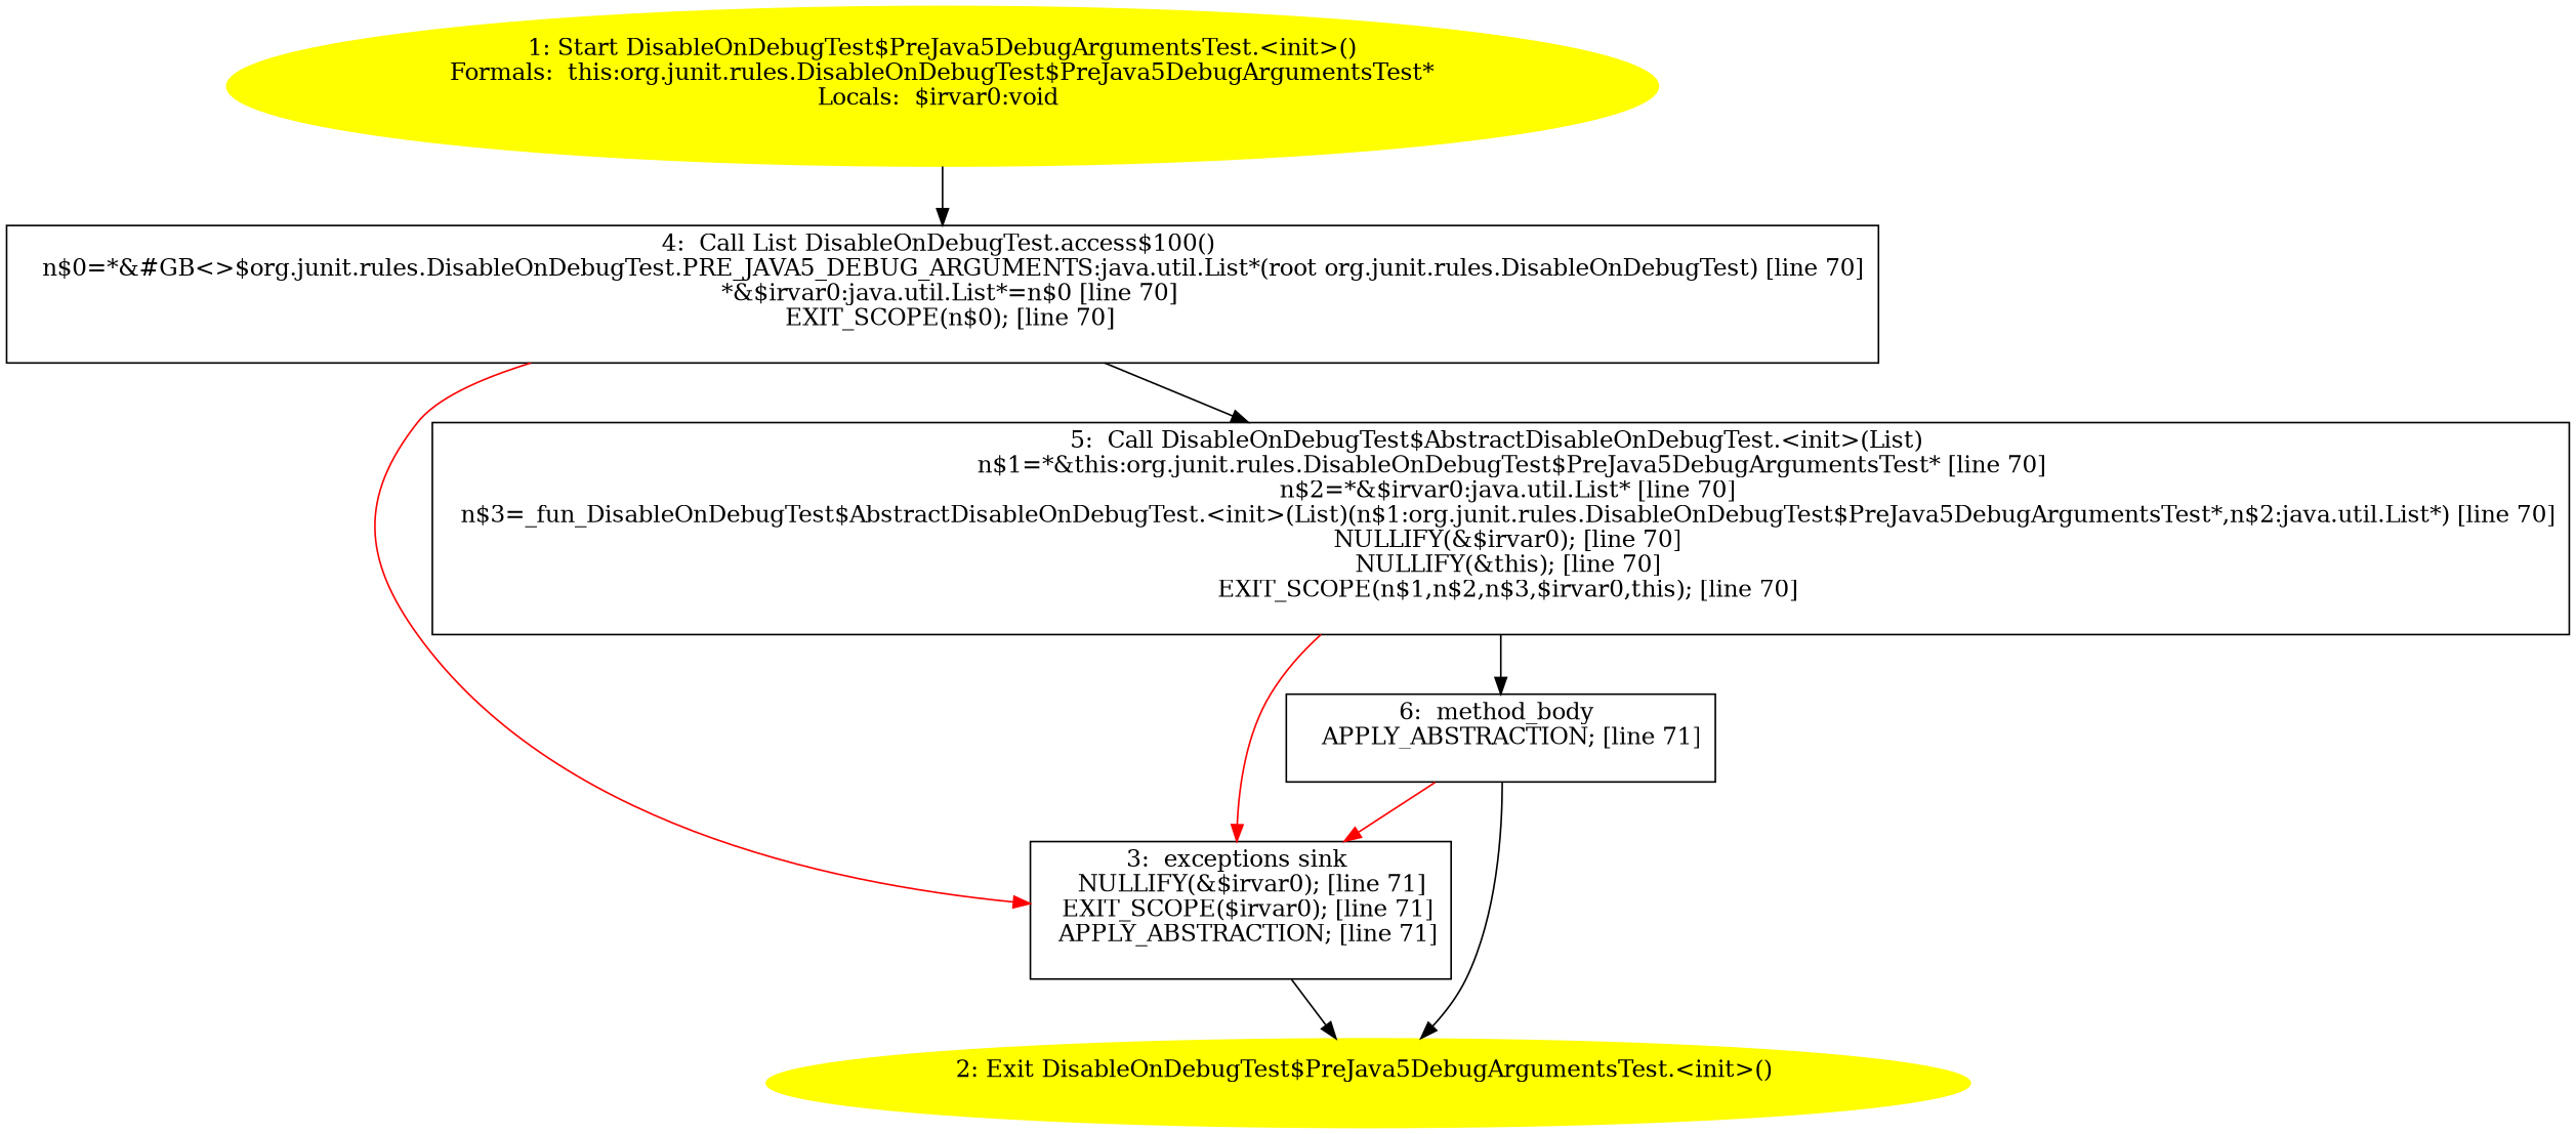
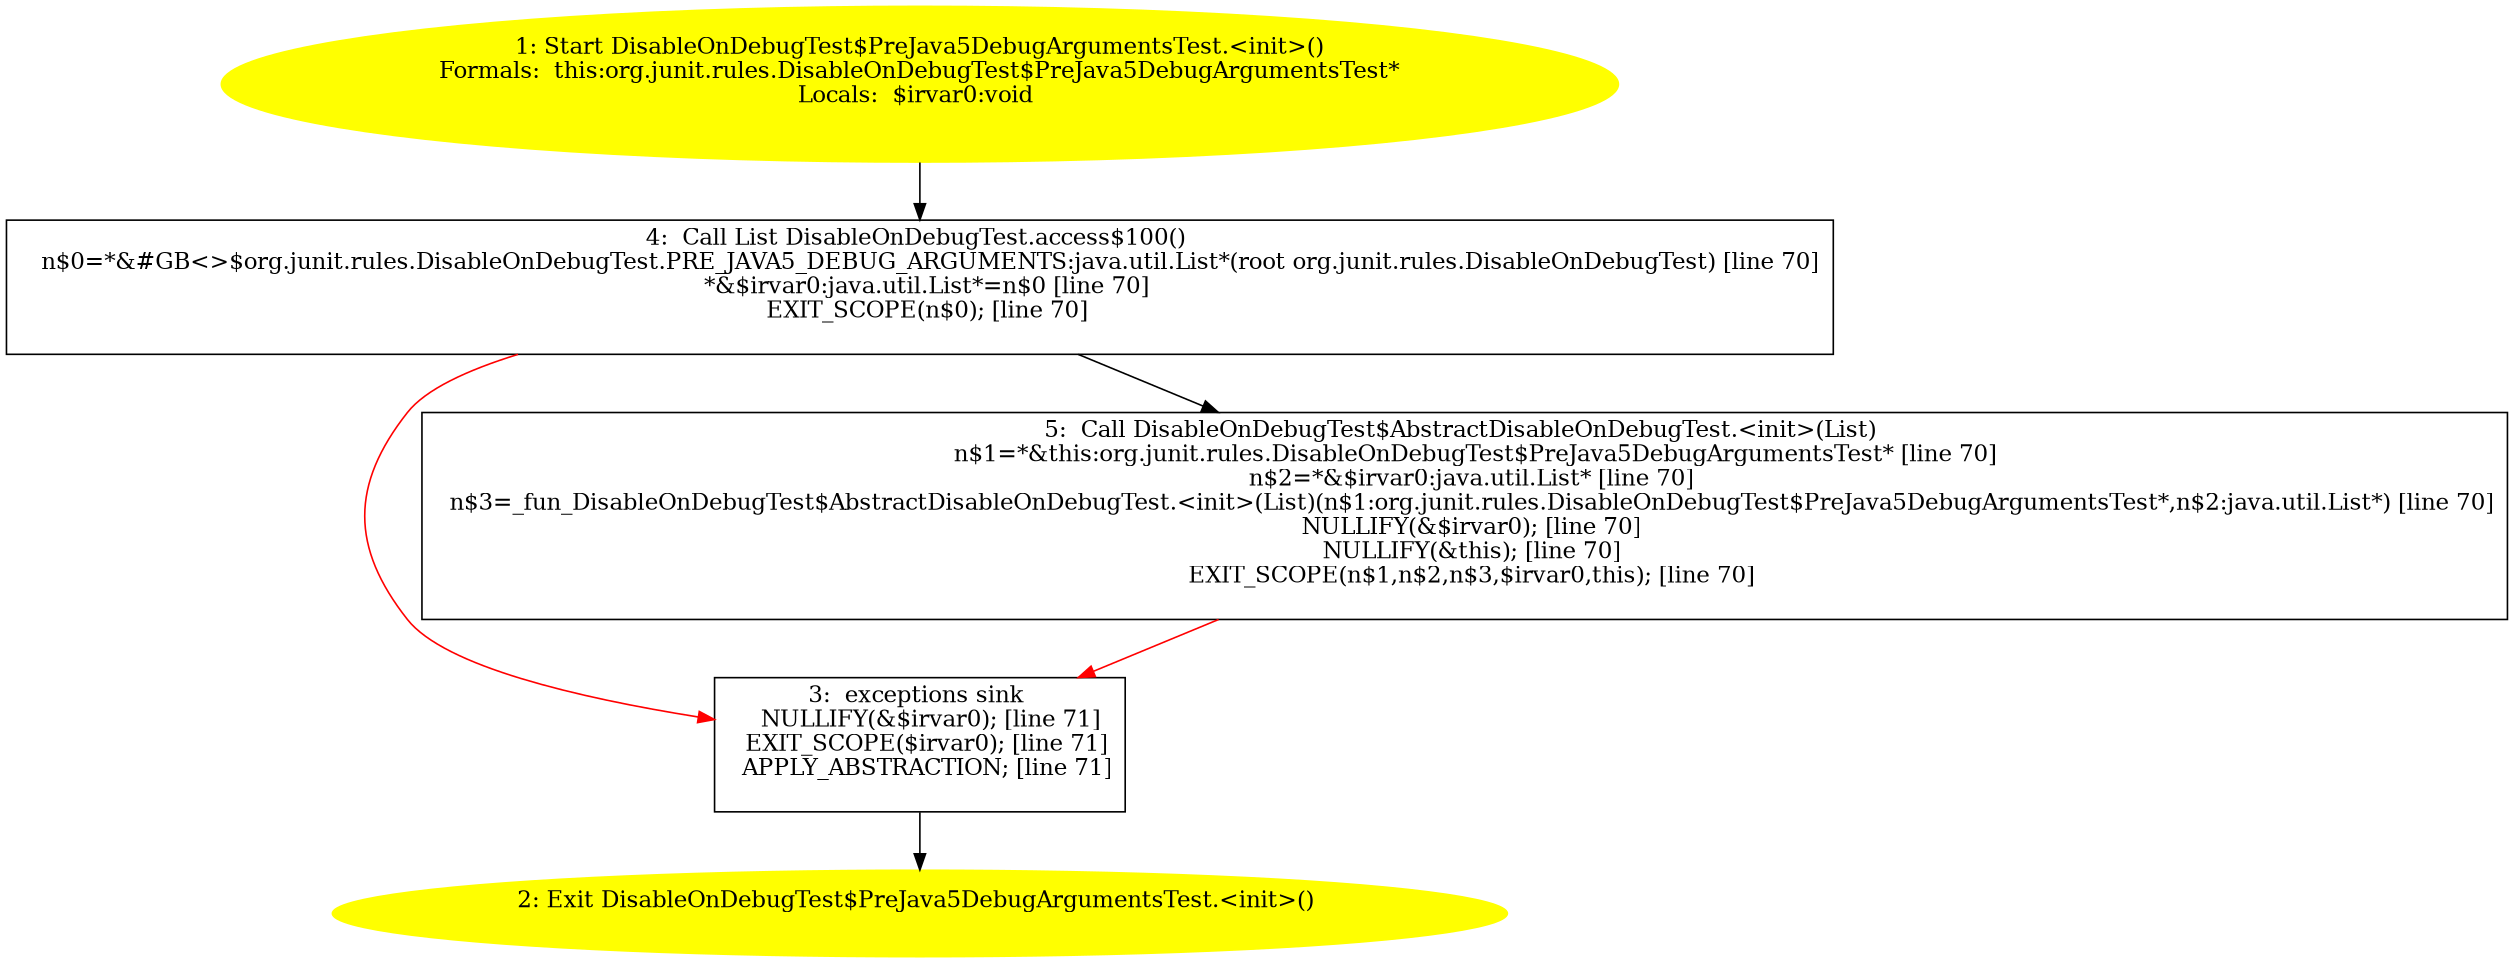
  digraph {
    node [shape=box]
    n1 [color=yellow label="1: Start DisableOnDebugTest$PreJava5DebugArgumentsTest.<init>()\nFormals:  this:org.junit.rules.DisableOnDebugTest$PreJava5DebugArgumentsTest*\nLocals:  $irvar0:void \n  " style=filled shape=""]
    n2 [label="4:  Call List DisableOnDebugTest.access$100() \n   n$0=*&#GB<>$org.junit.rules.DisableOnDebugTest.PRE_JAVA5_DEBUG_ARGUMENTS:java.util.List*(root org.junit.rules.DisableOnDebugTest) [line 70]\n  *&$irvar0:java.util.List*=n$0 [line 70]\n  EXIT_SCOPE(n$0); [line 70]\n "]
    n3 [label="3:  exceptions sink \n   NULLIFY(&$irvar0); [line 71]\n  EXIT_SCOPE($irvar0); [line 71]\n  APPLY_ABSTRACTION; [line 71]\n "]
    n4 [label="5:  Call DisableOnDebugTest$AbstractDisableOnDebugTest.<init>(List) \n   n$1=*&this:org.junit.rules.DisableOnDebugTest$PreJava5DebugArgumentsTest* [line 70]\n  n$2=*&$irvar0:java.util.List* [line 70]\n  n$3=_fun_DisableOnDebugTest$AbstractDisableOnDebugTest.<init>(List)(n$1:org.junit.rules.DisableOnDebugTest$PreJava5DebugArgumentsTest*,n$2:java.util.List*) [line 70]\n  NULLIFY(&$irvar0); [line 70]\n  NULLIFY(&this); [line 70]\n  EXIT_SCOPE(n$1,n$2,n$3,$irvar0,this); [line 70]\n "]
    n5 [color=yellow label="2: Exit DisableOnDebugTest$PreJava5DebugArgumentsTest.<init>() \n  " style=filled shape=""]
-   n6 [label="6:  method_body \n   APPLY_ABSTRACTION; [line 71]\n "]
    n1 -> n2
    n2 -> n3 [color=red]
    n2 -> n4
    n3 -> n5
    n4 -> n3 [color=red]
-   n4 -> n6
-   n6 -> n3 [color=red]
-   n6 -> n5
  }
